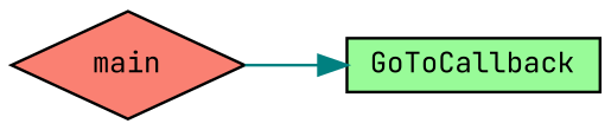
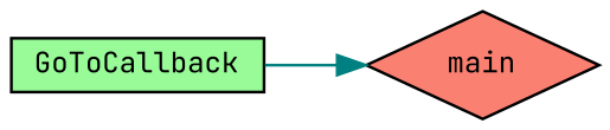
  digraph {
    rankdir=LR
    fontname="JetBrains Mono"
    node [color=black fontname="JetBrains Mono" fontsize=10 style=filled]
    n1 [fillcolor=salmon fontcolor=black height=0.2 label=main shape=diamond width=0.4]
    n2 [fillcolor=palegreen height=0.2 label=GoToCallback shape=box width=0.4]
-   n1 -> n2 [color=teal fontname="JetBrains Mono" fontsize=10 labelfontname=Helvetica labelfontsize=10 style=solid]
+   n2 -> n1 [color=teal fontname="JetBrains Mono" fontsize=10 labelfontname=Helvetica labelfontsize=10 style=solid]
  }
